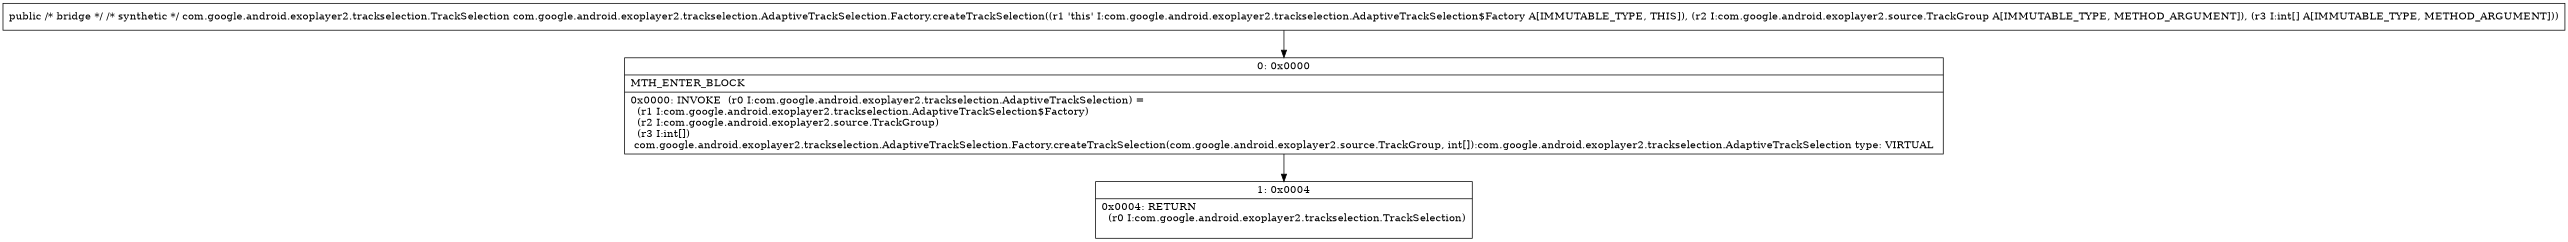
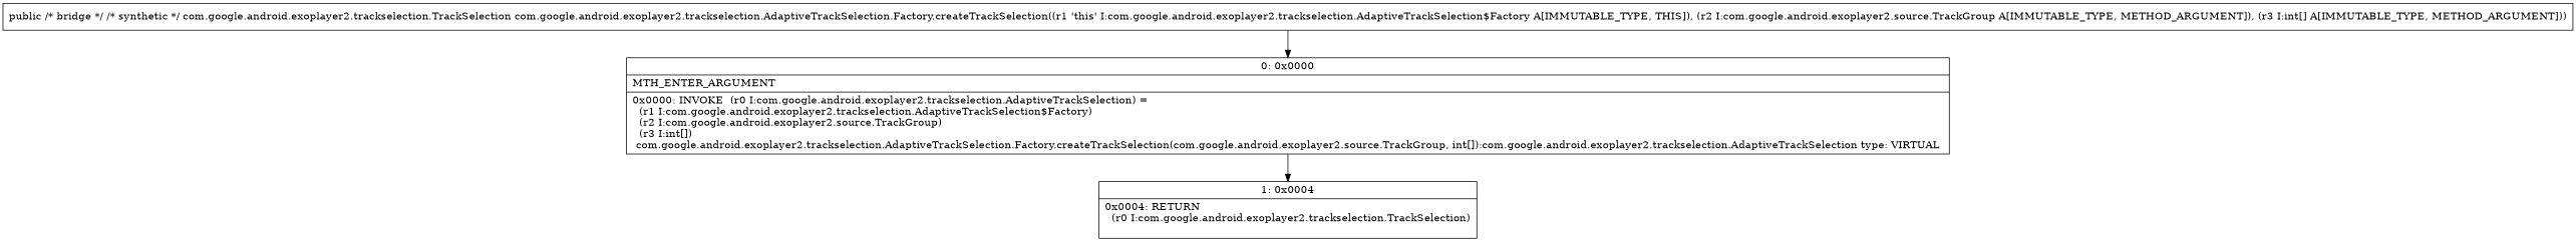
  digraph {
    node [shape=record]
-   n1 [label="{0\:\ 0x0000|MTH_ENTER_BLOCK\l|0x0000: INVOKE  (r0 I:com.google.android.exoplayer2.trackselection.AdaptiveTrackSelection) = \l  (r1 I:com.google.android.exoplayer2.trackselection.AdaptiveTrackSelection$Factory)\l  (r2 I:com.google.android.exoplayer2.source.TrackGroup)\l  (r3 I:int[])\l com.google.android.exoplayer2.trackselection.AdaptiveTrackSelection.Factory.createTrackSelection(com.google.android.exoplayer2.source.TrackGroup, int[]):com.google.android.exoplayer2.trackselection.AdaptiveTrackSelection type: VIRTUAL \l}"]
+   n1 [label="{0\:\ 0x0000|MTH_ENTER_ARGUMENT\l|0x0000: INVOKE  (r0 I:com.google.android.exoplayer2.trackselection.AdaptiveTrackSelection) = \l  (r1 I:com.google.android.exoplayer2.trackselection.AdaptiveTrackSelection$Factory)\l  (r2 I:com.google.android.exoplayer2.source.TrackGroup)\l  (r3 I:int[])\l com.google.android.exoplayer2.trackselection.AdaptiveTrackSelection.Factory.createTrackSelection(com.google.android.exoplayer2.source.TrackGroup, int[]):com.google.android.exoplayer2.trackselection.AdaptiveTrackSelection type: VIRTUAL \l}"]
    n2 [label="{1\:\ 0x0004|0x0004: RETURN  \l  (r0 I:com.google.android.exoplayer2.trackselection.TrackSelection)\l \l}"]
    n3 [label="{public \/* bridge *\/ \/* synthetic *\/ com.google.android.exoplayer2.trackselection.TrackSelection com.google.android.exoplayer2.trackselection.AdaptiveTrackSelection.Factory.createTrackSelection((r1 'this' I:com.google.android.exoplayer2.trackselection.AdaptiveTrackSelection$Factory A[IMMUTABLE_TYPE, THIS]), (r2 I:com.google.android.exoplayer2.source.TrackGroup A[IMMUTABLE_TYPE, METHOD_ARGUMENT]), (r3 I:int[] A[IMMUTABLE_TYPE, METHOD_ARGUMENT])) }"]
    n1 -> n2
    n3 -> n1
  }
